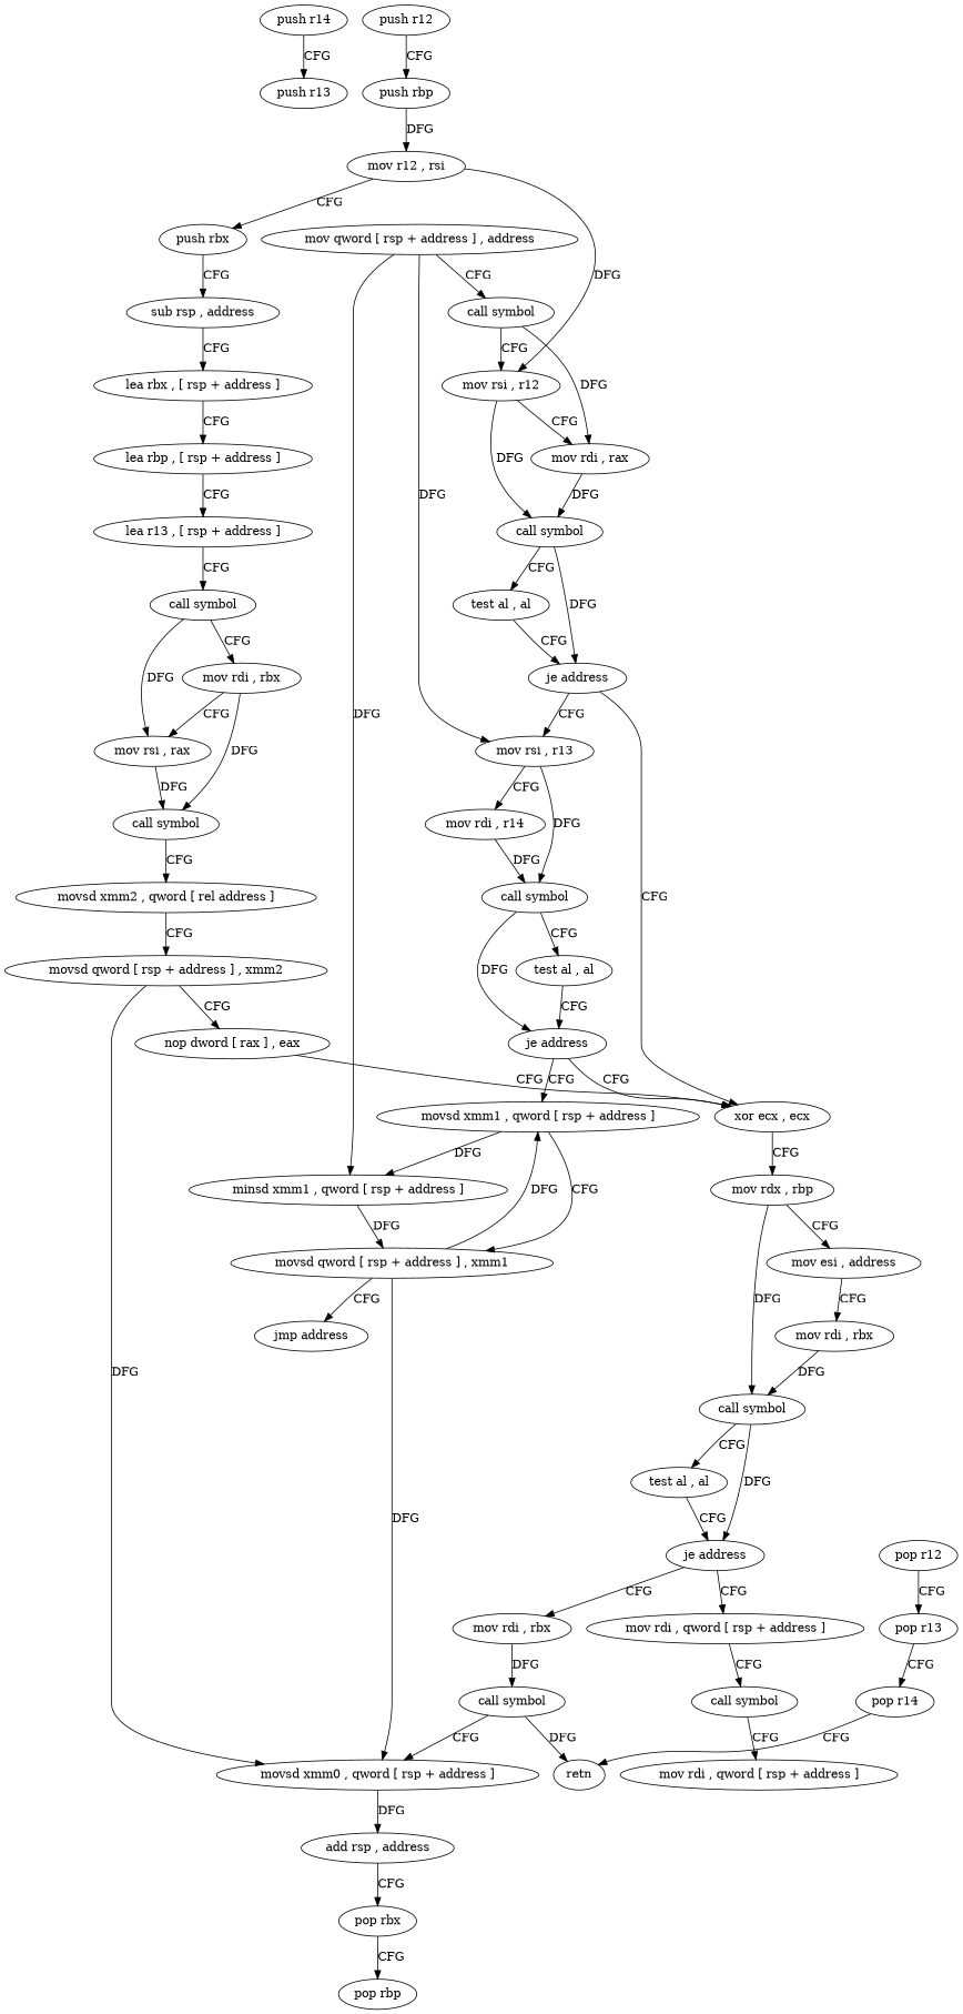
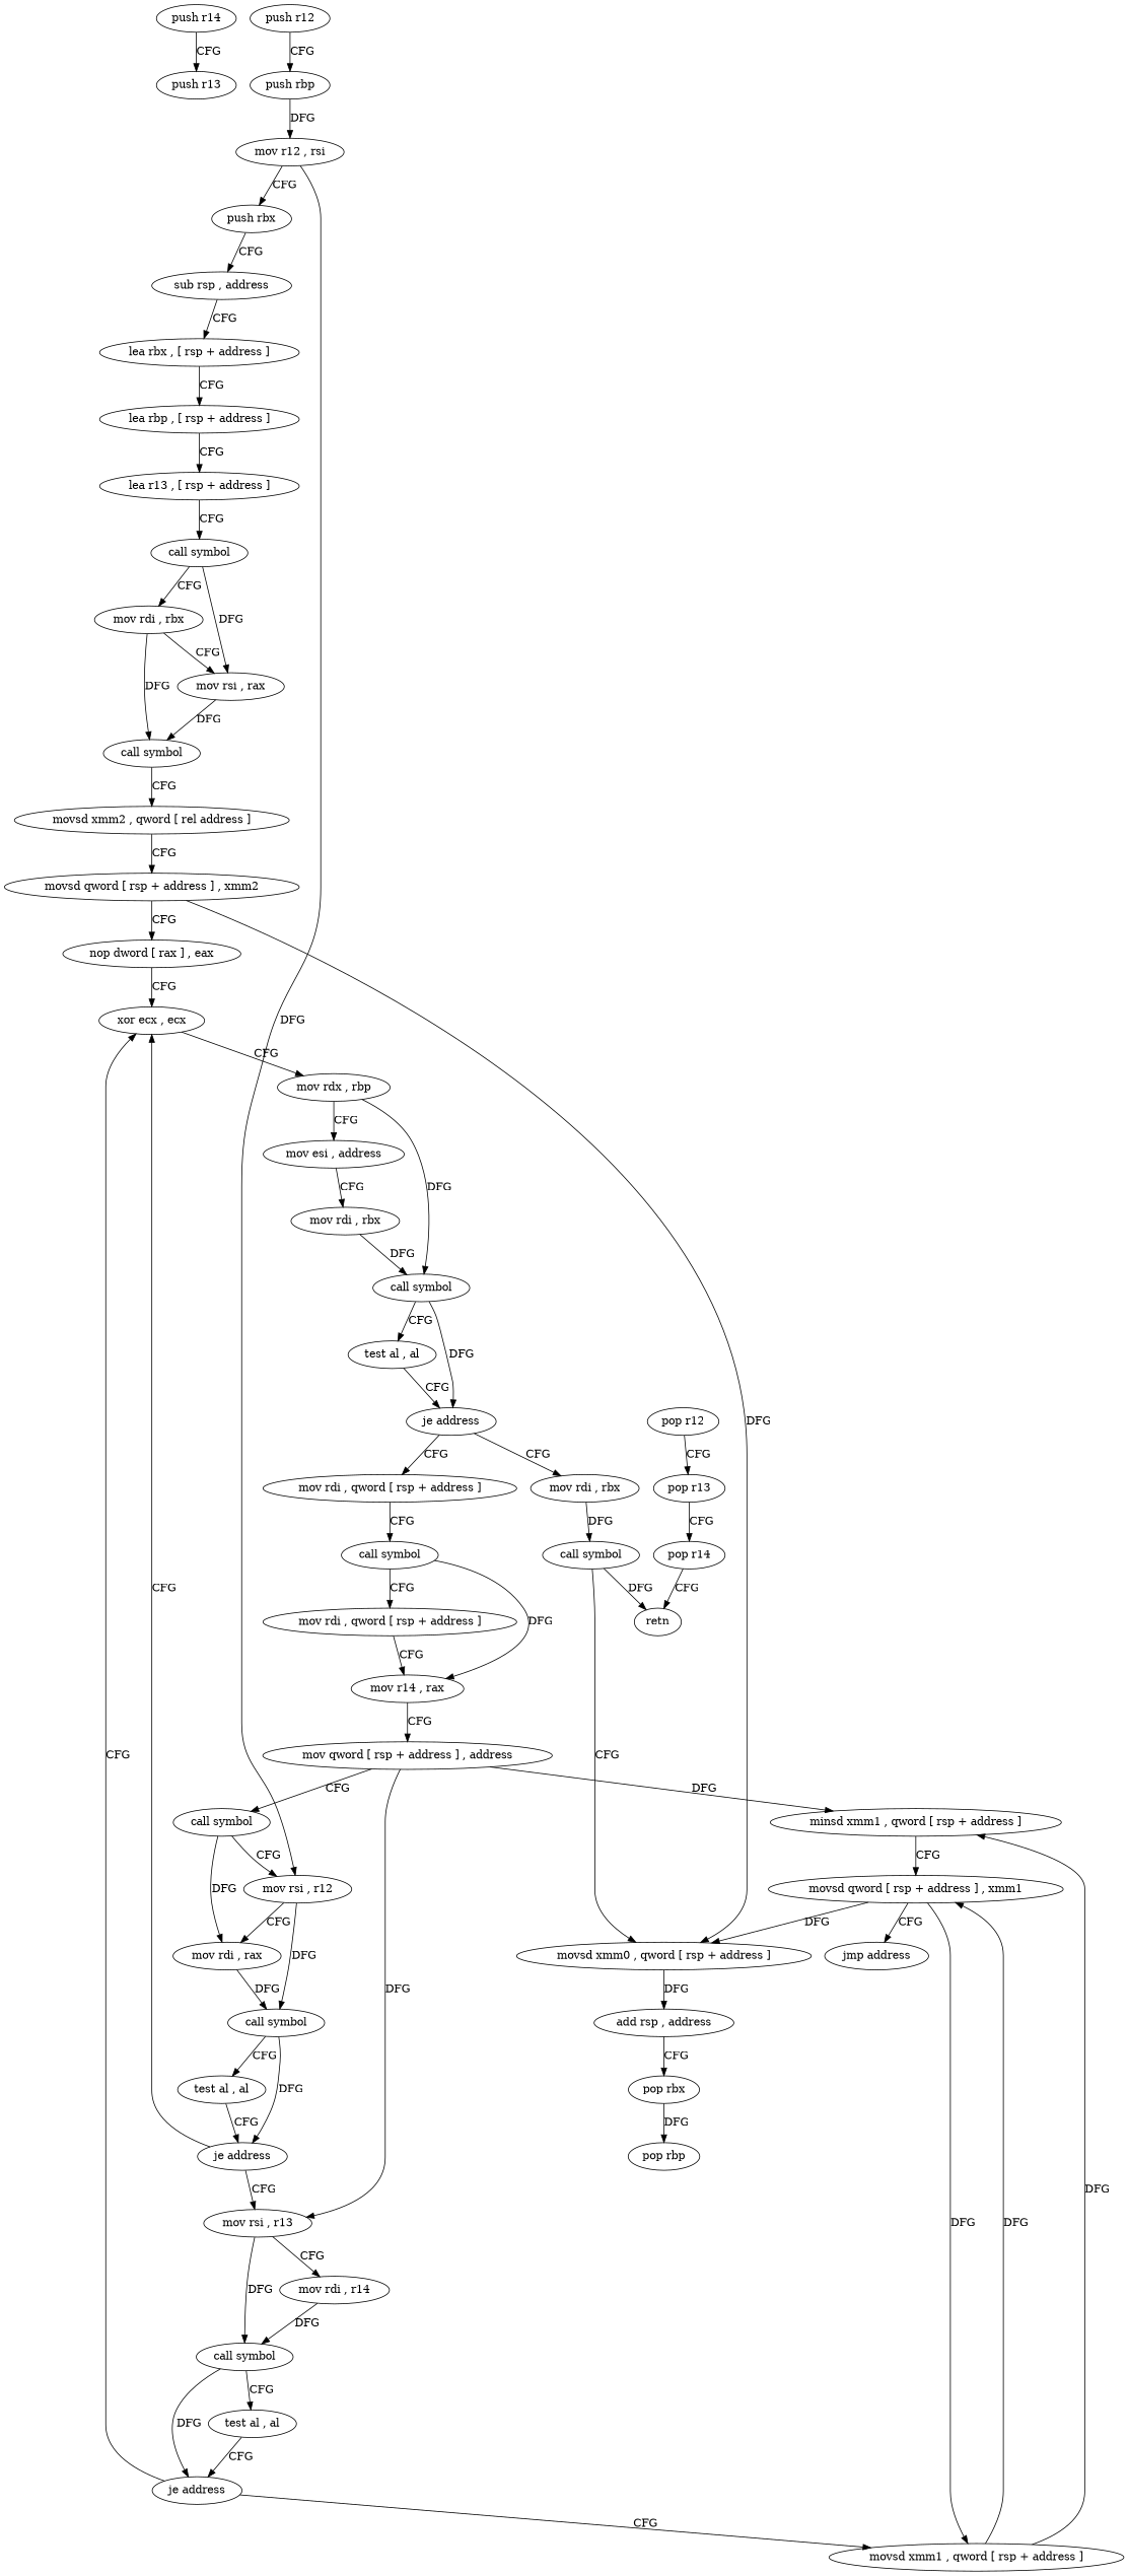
  digraph {
    n1 [label="push r14"]
    n2 [label="push r13"]
    n3 [label="push r12"]
    n4 [label="push rbp"]
    n5 [label="mov r12 , rsi"]
    n6 [label="push rbx"]
    n7 [label="mov rsi , r12"]
    n8 [label="sub rsp , address"]
    n9 [label="mov rdi , rax"]
    n10 [label="call symbol"]
    n11 [label="lea rbx , [ rsp + address ]"]
    n12 [label="lea rbp , [ rsp + address ]"]
    n13 [label="lea r13 , [ rsp + address ]"]
    n14 [label="call symbol"]
    n15 [label="mov rdi , rbx"]
    n16 [label="mov rsi , rax"]
    n17 [label="call symbol"]
    n18 [label="movsd xmm2 , qword [ rel address ]"]
    n19 [label="movsd qword [ rsp + address ] , xmm2"]
    n20 [label="nop dword [ rax ] , eax"]
    n21 [label="movsd xmm0 , qword [ rsp + address ]"]
    n22 [label="xor ecx , ecx"]
    n23 [label="add rsp , address"]
    n24 [label="movsd xmm1 , qword [ rsp + address ]"]
    n25 [label="minsd xmm1 , qword [ rsp + address ]"]
    n26 [label="movsd qword [ rsp + address ] , xmm1"]
    n27 [label="mov rdx , rbp"]
    n28 [label="mov esi , address"]
    n29 [label="call symbol"]
    n30 [label="mov rdi , rbx"]
    n31 [label="call symbol"]
    n32 [label=retn]
    n33 [label="pop rbx"]
    n34 [label="pop rbp"]
    n35 [label="pop r12"]
    n36 [label="pop r13"]
    n37 [label="pop r14"]
    n38 [label="mov rdi , qword [ rsp + address ]"]
    n39 [label="call symbol"]
    n40 [label="mov rdi , qword [ rsp + address ]"]
+   n41 [label="mov r14 , rax"]
    n42 [label="mov qword [ rsp + address ] , address"]
    n43 [label="call symbol"]
    n44 [label="mov rsi , r13"]
    n45 [label="mov rdi , r14"]
    n46 [label="call symbol"]
    n47 [label="test al , al"]
    n48 [label="je address"]
    n49 [label="test al , al"]
    n50 [label="je address"]
    n51 [label="mov rdi , rbx"]
    n52 [label="test al , al"]
    n53 [label="je address"]
    n54 [label="jmp address"]
    n1 -> n2 [label=CFG]
    n3 -> n4 [label=CFG]
    n4 -> n5 [label=DFG]
    n5 -> n6 [label=CFG]
    n5 -> n7 [label=DFG]
    n6 -> n8 [label=CFG]
    n7 -> n9 [label=CFG]
    n7 -> n10 [label=DFG]
    n8 -> n11 [label=CFG]
    n9 -> n10 [label=DFG]
    n10 -> n47 [label=CFG]
    n10 -> n48 [label=DFG]
    n11 -> n12 [label=CFG]
    n12 -> n13 [label=CFG]
    n13 -> n14 [label=CFG]
    n14 -> n15 [label=CFG]
    n14 -> n16 [label=DFG]
    n15 -> n16 [label=CFG]
    n15 -> n17 [label=DFG]
    n16 -> n17 [label=DFG]
    n17 -> n18 [label=CFG]
    n18 -> n19 [label=CFG]
    n19 -> n20 [label=CFG]
    n19 -> n21 [label=DFG]
    n20 -> n22 [label=CFG]
    n21 -> n23 [label=DFG]
    n22 -> n27 [label=CFG]
    n23 -> n33 [label=CFG]
    n24 -> n25 [label=DFG]
-   n24 -> n26 [label=CFG]
-   n25 -> n26 [label=DFG]
+   n24 -> n26 [label=DFG]
+   n25 -> n26 [label=CFG]
    n26 -> n21 [label=DFG]
    n26 -> n24 [label=DFG]
    n26 -> n54 [label=CFG]
    n27 -> n28 [label=CFG]
    n27 -> n29 [label=DFG]
    n28 -> n51 [label=CFG]
    n29 -> n52 [label=CFG]
    n29 -> n53 [label=DFG]
    n30 -> n31 [label=DFG]
    n31 -> n21 [label=CFG]
    n31 -> n32 [label=DFG]
-   n33 -> n34 [label=CFG]
+   n33 -> n34 [label=DFG]
    n35 -> n36 [label=CFG]
    n36 -> n37 [label=CFG]
    n37 -> n32 [label=CFG]
    n38 -> n39 [label=CFG]
    n39 -> n40 [label=CFG]
+   n39 -> n41 [label=DFG]
+   n40 -> n41 [label=CFG]
+   n41 -> n42 [label=CFG]
    n42 -> n25 [label=DFG]
    n42 -> n43 [label=CFG]
    n42 -> n44 [label=DFG]
    n43 -> n7 [label=CFG]
    n43 -> n9 [label=DFG]
    n44 -> n45 [label=CFG]
    n44 -> n46 [label=DFG]
    n45 -> n46 [label=DFG]
    n46 -> n49 [label=CFG]
    n46 -> n50 [label=DFG]
    n47 -> n48 [label=CFG]
    n48 -> n22 [label=CFG]
    n48 -> n44 [label=CFG]
    n49 -> n50 [label=CFG]
    n50 -> n22 [label=CFG]
    n50 -> n24 [label=CFG]
    n51 -> n29 [label=DFG]
    n52 -> n53 [label=CFG]
    n53 -> n30 [label=CFG]
    n53 -> n38 [label=CFG]
  }
